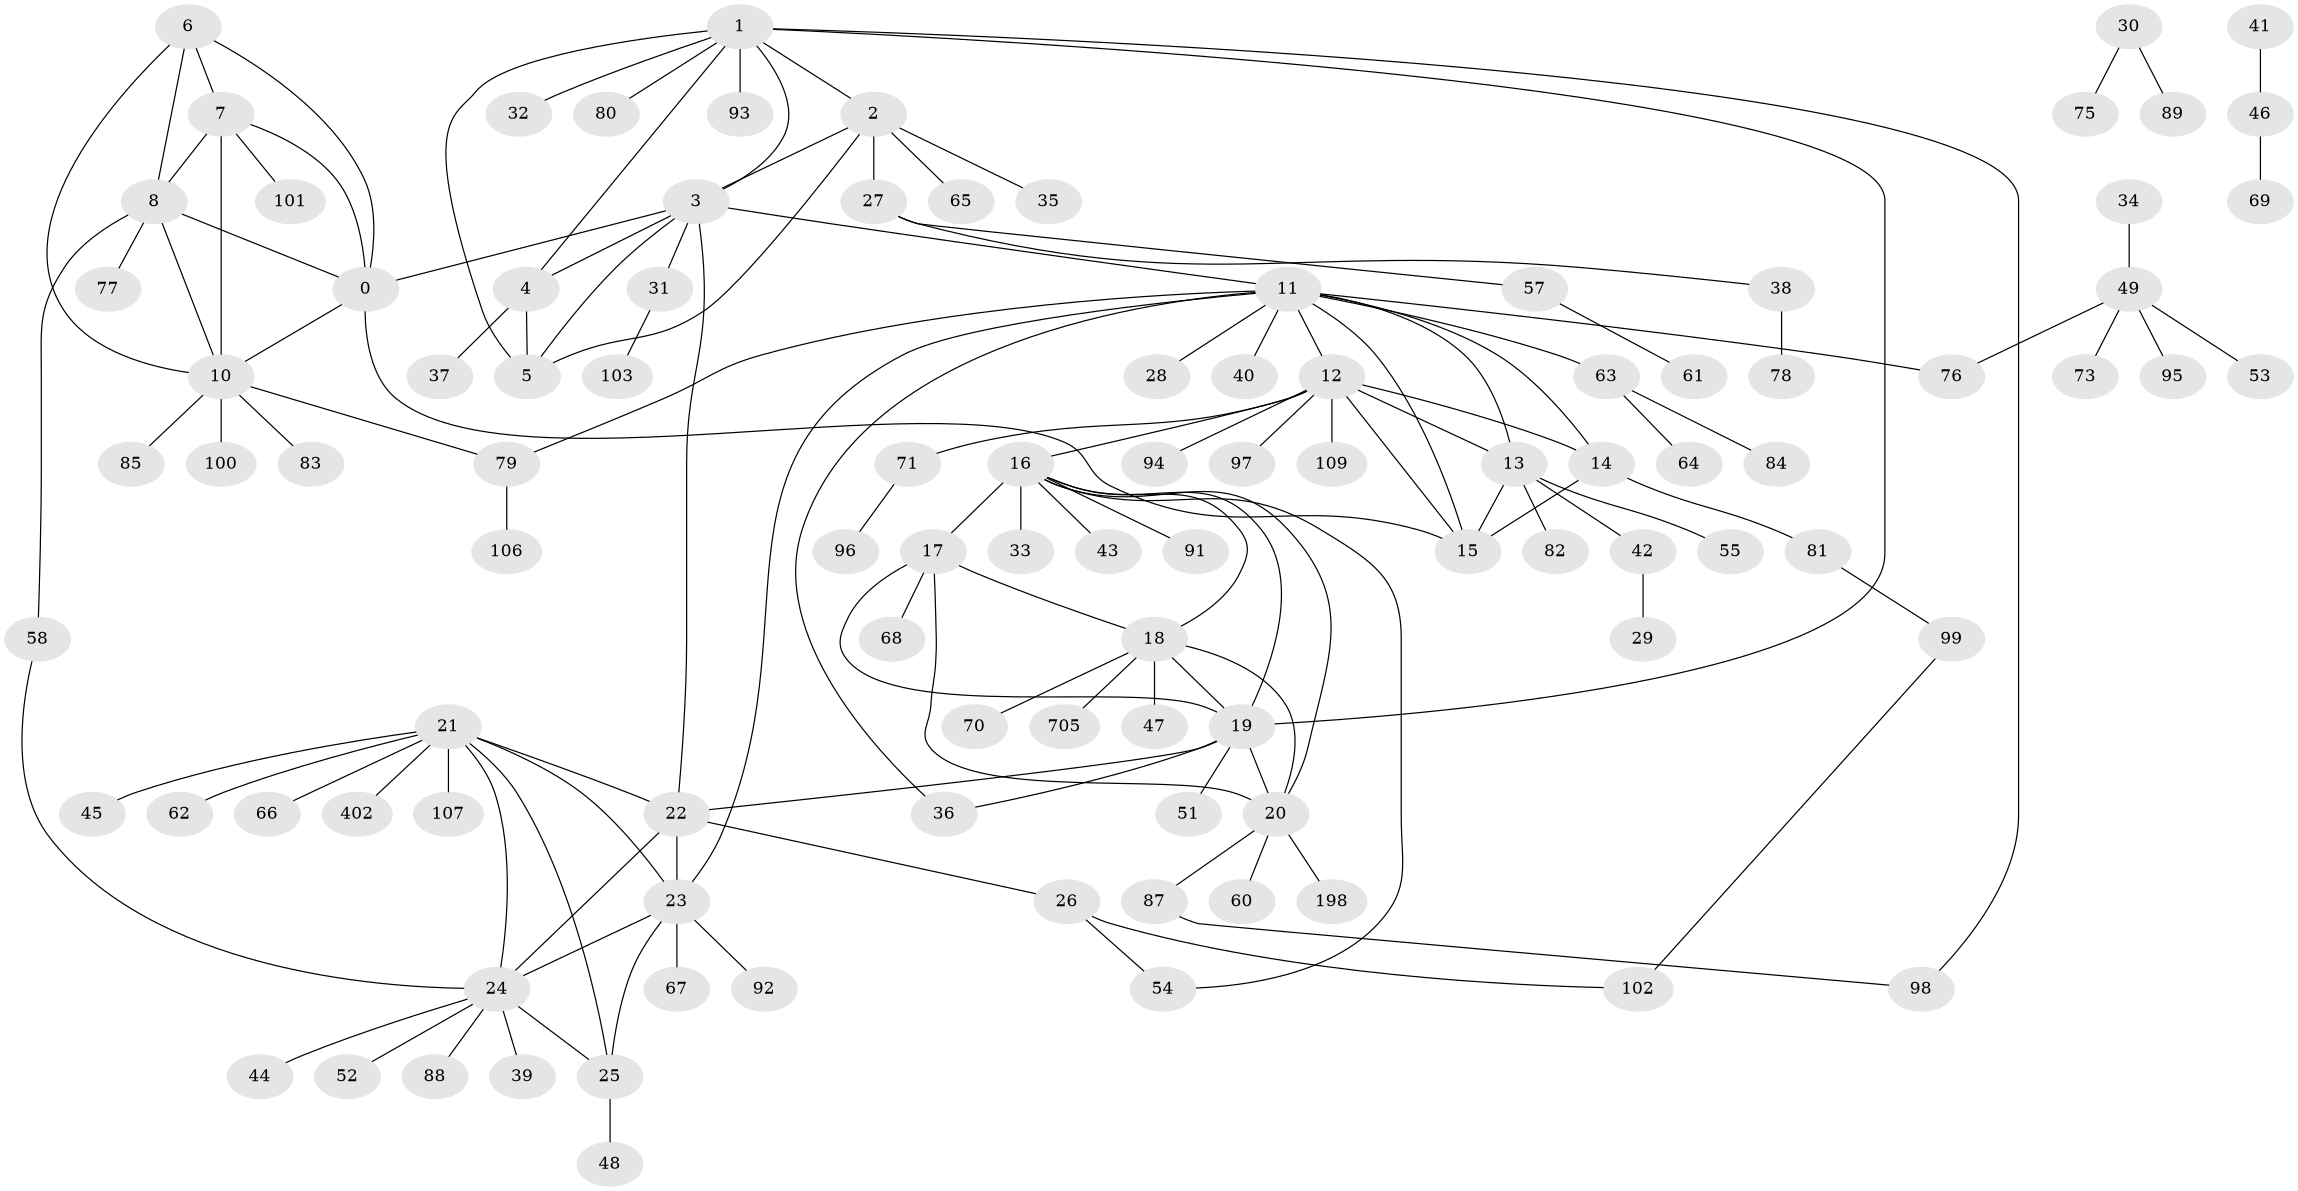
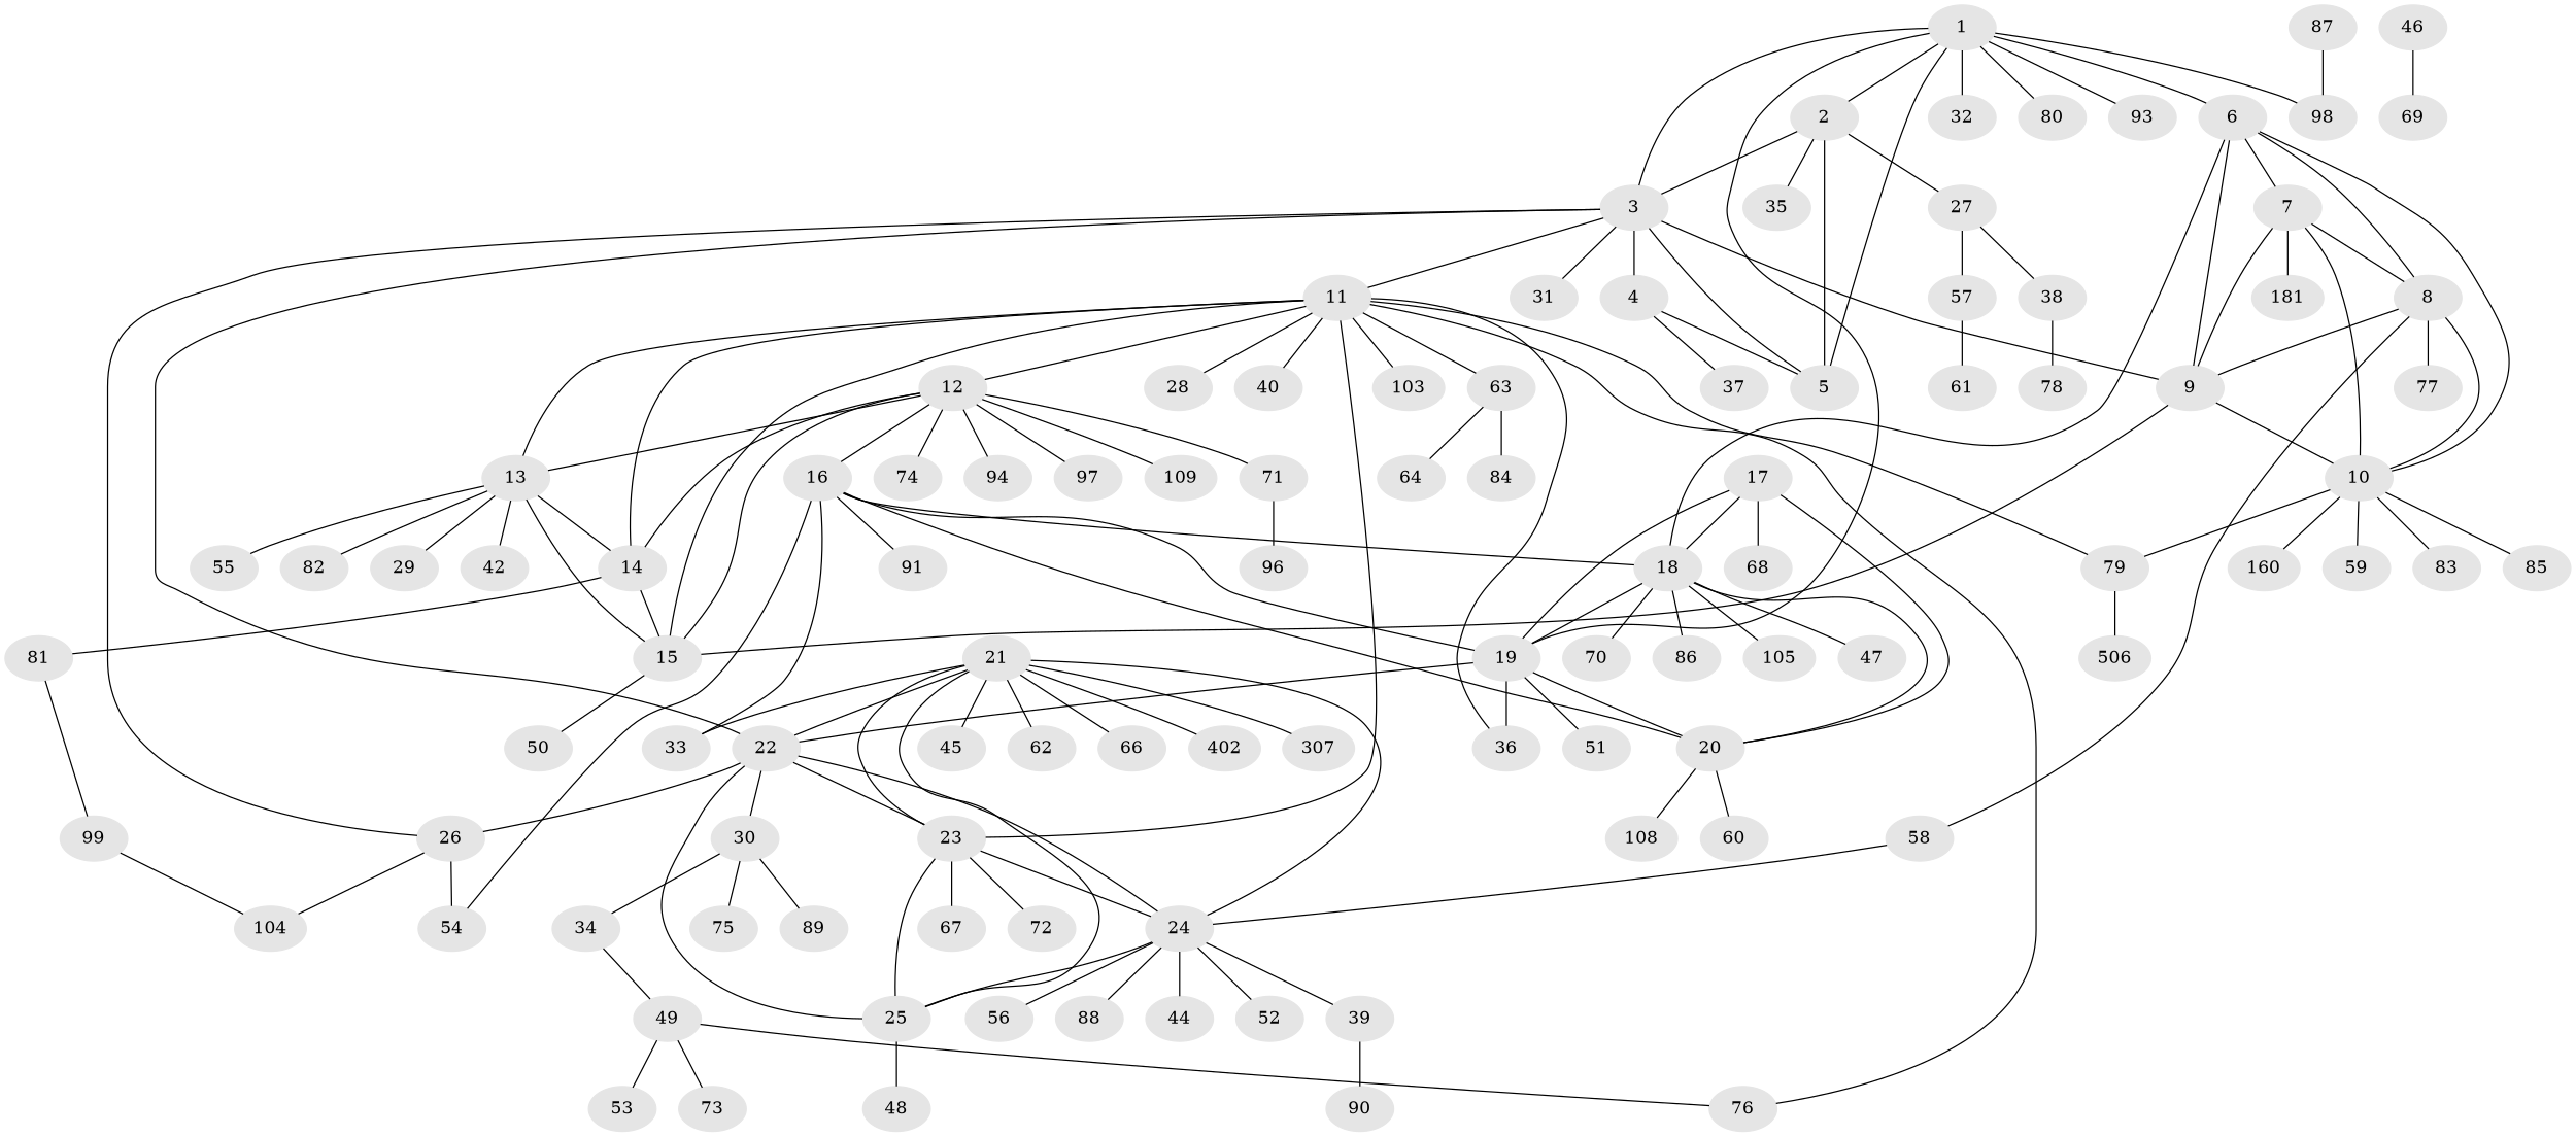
  graph {
    node [color=gray90 style=filled]
    1
    2
    3
    4
    5
    19
    32
    80
    93
    98
    27
    35
-   65
-   9 [label=0]
+   9
    11
    22
    26
    31
    37
    36
    20
    51
    38
    57
    10
    15
    79
    12
    13
    14
    23
    28
    40
    63
    76
    103
    24
    25
    30
    54
-   104 [label=102]
-   41
+   104
    46
    6
    7
    8
    18
-   101
+   101 [label=181]
    58
    77
+   59
    83
    85
-   100
+   100 [label=160]
    47
    70
-   105 [label=705]
+   86
+   105
    39
    44
    52
+   56
    88
-   106
+   50
+   106 [label=506]
    16
    71
+   74
    94
    97
    109
    29
    42
    55
    82
    81
    67
-   92
+   92 [label=72]
    64
    84
    17
    33
-   43
    91
    96
    99
    68
    60
    87
-   108 [label=198]
+   108
    21
    45
    62
    66
    n95 [label=402]
-   107
+   107 [label=307]
    48
    34
    75
    89
+   90
    78
    61
    49
    53
    73
-   95
    69
    1 -- 2
    1 -- 3
-   1 -- 4
+   1 -- 6
    1 -- 5
    1 -- 19
    1 -- 32
    1 -- 80
    1 -- 93
    1 -- 98
    2 -- 3
    2 -- 5
    2 -- 27
    2 -- 35
-   2 -- 65
    3 -- 4
    3 -- 5
    3 -- 9
    3 -- 11
    3 -- 22
+   3 -- 26
    3 -- 31
    4 -- 5
    4 -- 37
    19 -- 22
    19 -- 36
    19 -- 20
    19 -- 51
    27 -- 38
    27 -- 57
    9 -- 10
    9 -- 15
    11 -- 36
    11 -- 15
    11 -- 79
    11 -- 12
    11 -- 13
    11 -- 14
    11 -- 23
    11 -- 28
    11 -- 40
    11 -- 63
    11 -- 76
-   31 -- 103
+   11 -- 103
    22 -- 26
    22 -- 23
    22 -- 24
+   22 -- 25
+   22 -- 30
    26 -- 54
    26 -- 104
    20 -- 60
-   20 -- 87
    20 -- 108
    38 -- 78
    57 -- 61
    10 -- 79
+   10 -- 59
    10 -- 83
    10 -- 85
    10 -- 100
+   15 -- 50
    79 -- 106
    12 -- 15
    12 -- 13
    12 -- 14
    12 -- 16
    12 -- 71
+   12 -- 74
    12 -- 94
    12 -- 97
    12 -- 109
    13 -- 15
-   42 -- 29
+   13 -- 14
+   13 -- 29
    13 -- 42
    13 -- 55
    13 -- 82
    14 -- 15
    14 -- 81
    23 -- 24
    23 -- 25
    23 -- 67
    23 -- 92
    63 -- 64
    63 -- 84
    24 -- 25
    24 -- 39
    24 -- 44
    24 -- 52
+   24 -- 56
    24 -- 88
    25 -- 48
+   30 -- 34
    30 -- 75
    30 -- 89
-   41 -- 46
    46 -- 69
    6 -- 9
    6 -- 10
    6 -- 7
    6 -- 8
+   6 -- 18
    7 -- 9
    7 -- 10
    7 -- 8
    7 -- 101
    8 -- 9
    8 -- 10
    8 -- 58
    8 -- 77
    18 -- 19
    18 -- 20
    18 -- 47
    18 -- 70
+   18 -- 86
    18 -- 105
    58 -- 24
+   39 -- 90
    16 -- 19
    16 -- 20
    16 -- 54
    16 -- 18
-   16 -- 17
    16 -- 33
-   16 -- 43
    16 -- 91
    71 -- 96
    81 -- 99
    17 -- 19
    17 -- 20
    17 -- 18
    17 -- 68
    99 -- 104
    87 -- 98
    21 -- 22
    21 -- 23
    21 -- 24
    21 -- 25
+   21 -- 33
    21 -- 45
    21 -- 62
    21 -- 66
    21 -- n95
    21 -- 107
    34 -- 49
    49 -- 76
    49 -- 53
    49 -- 73
-   49 -- 95
  }
